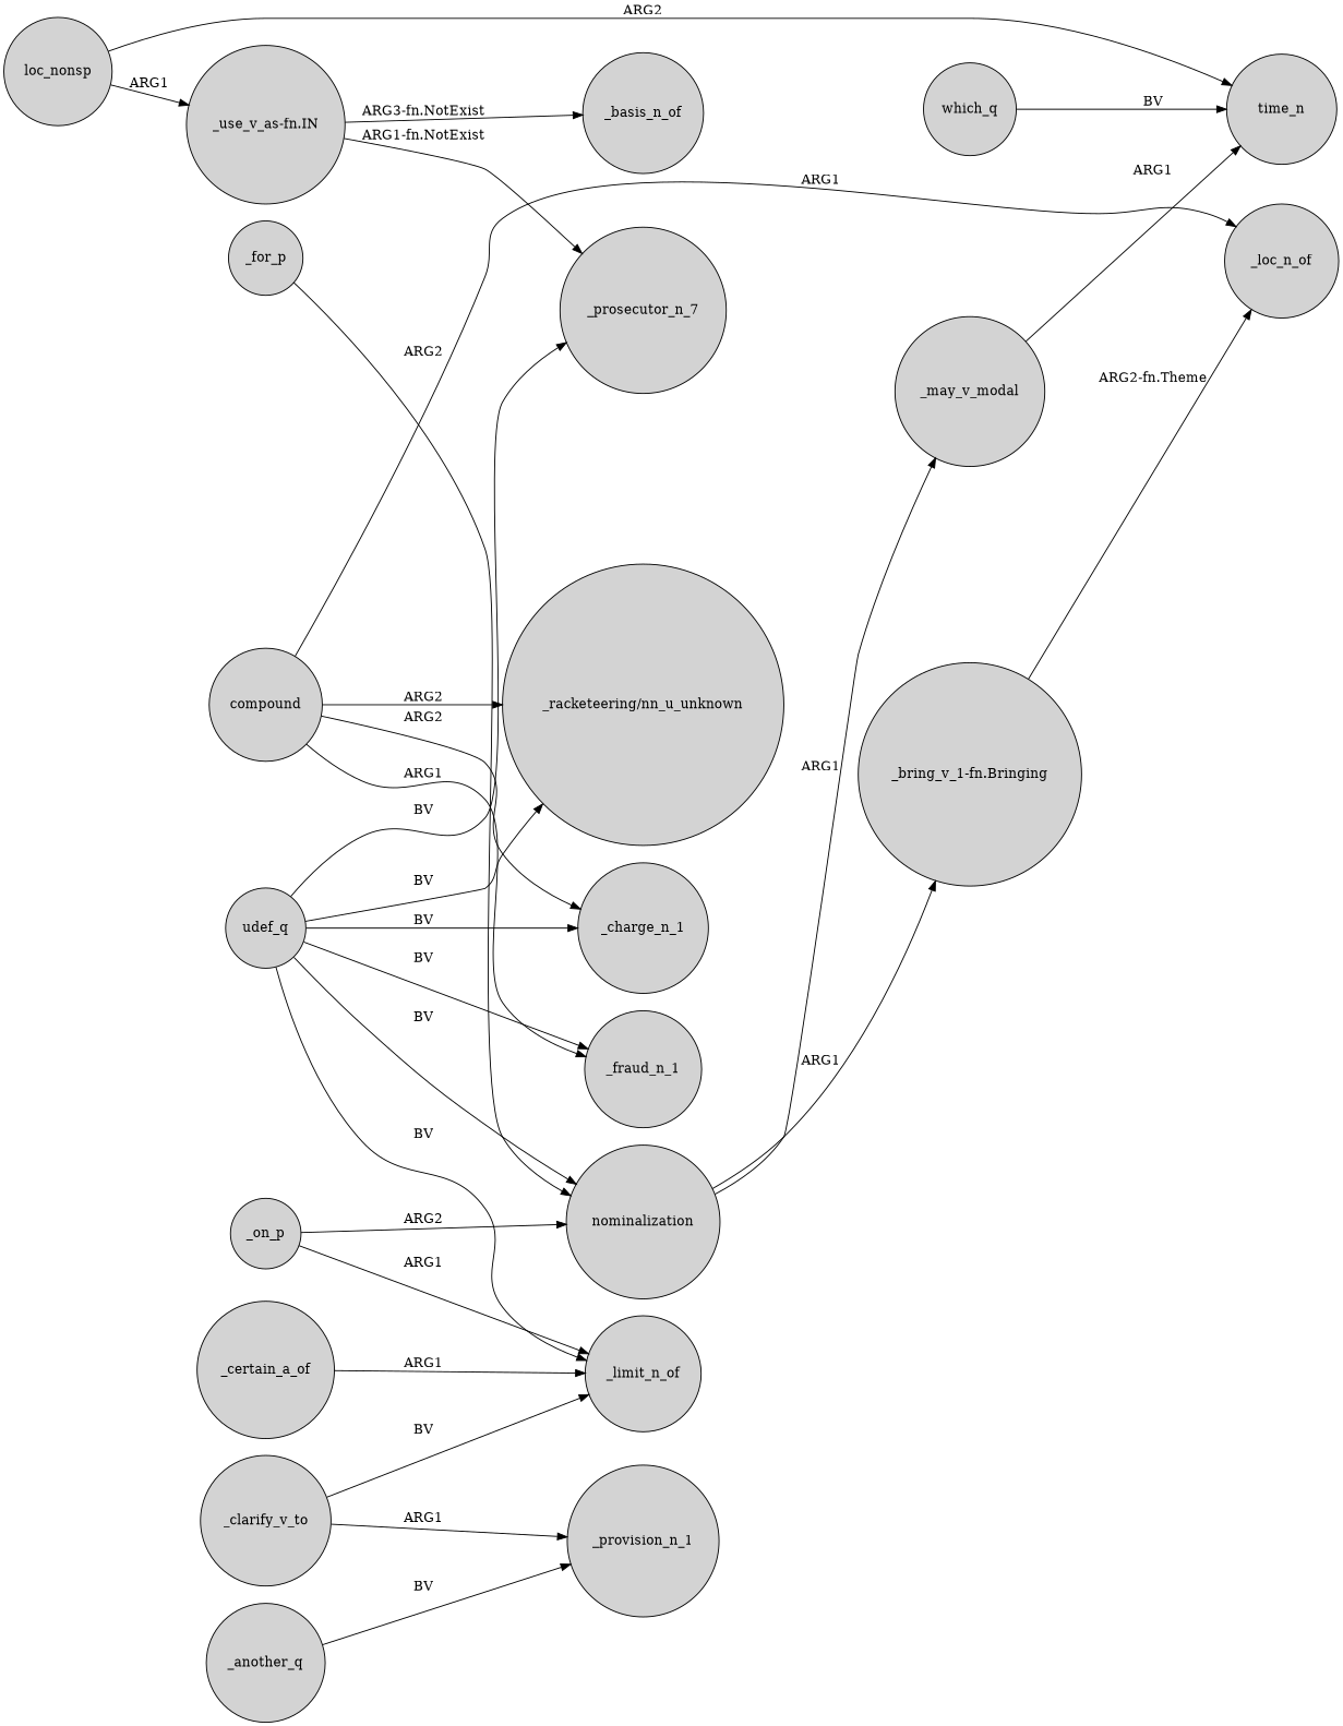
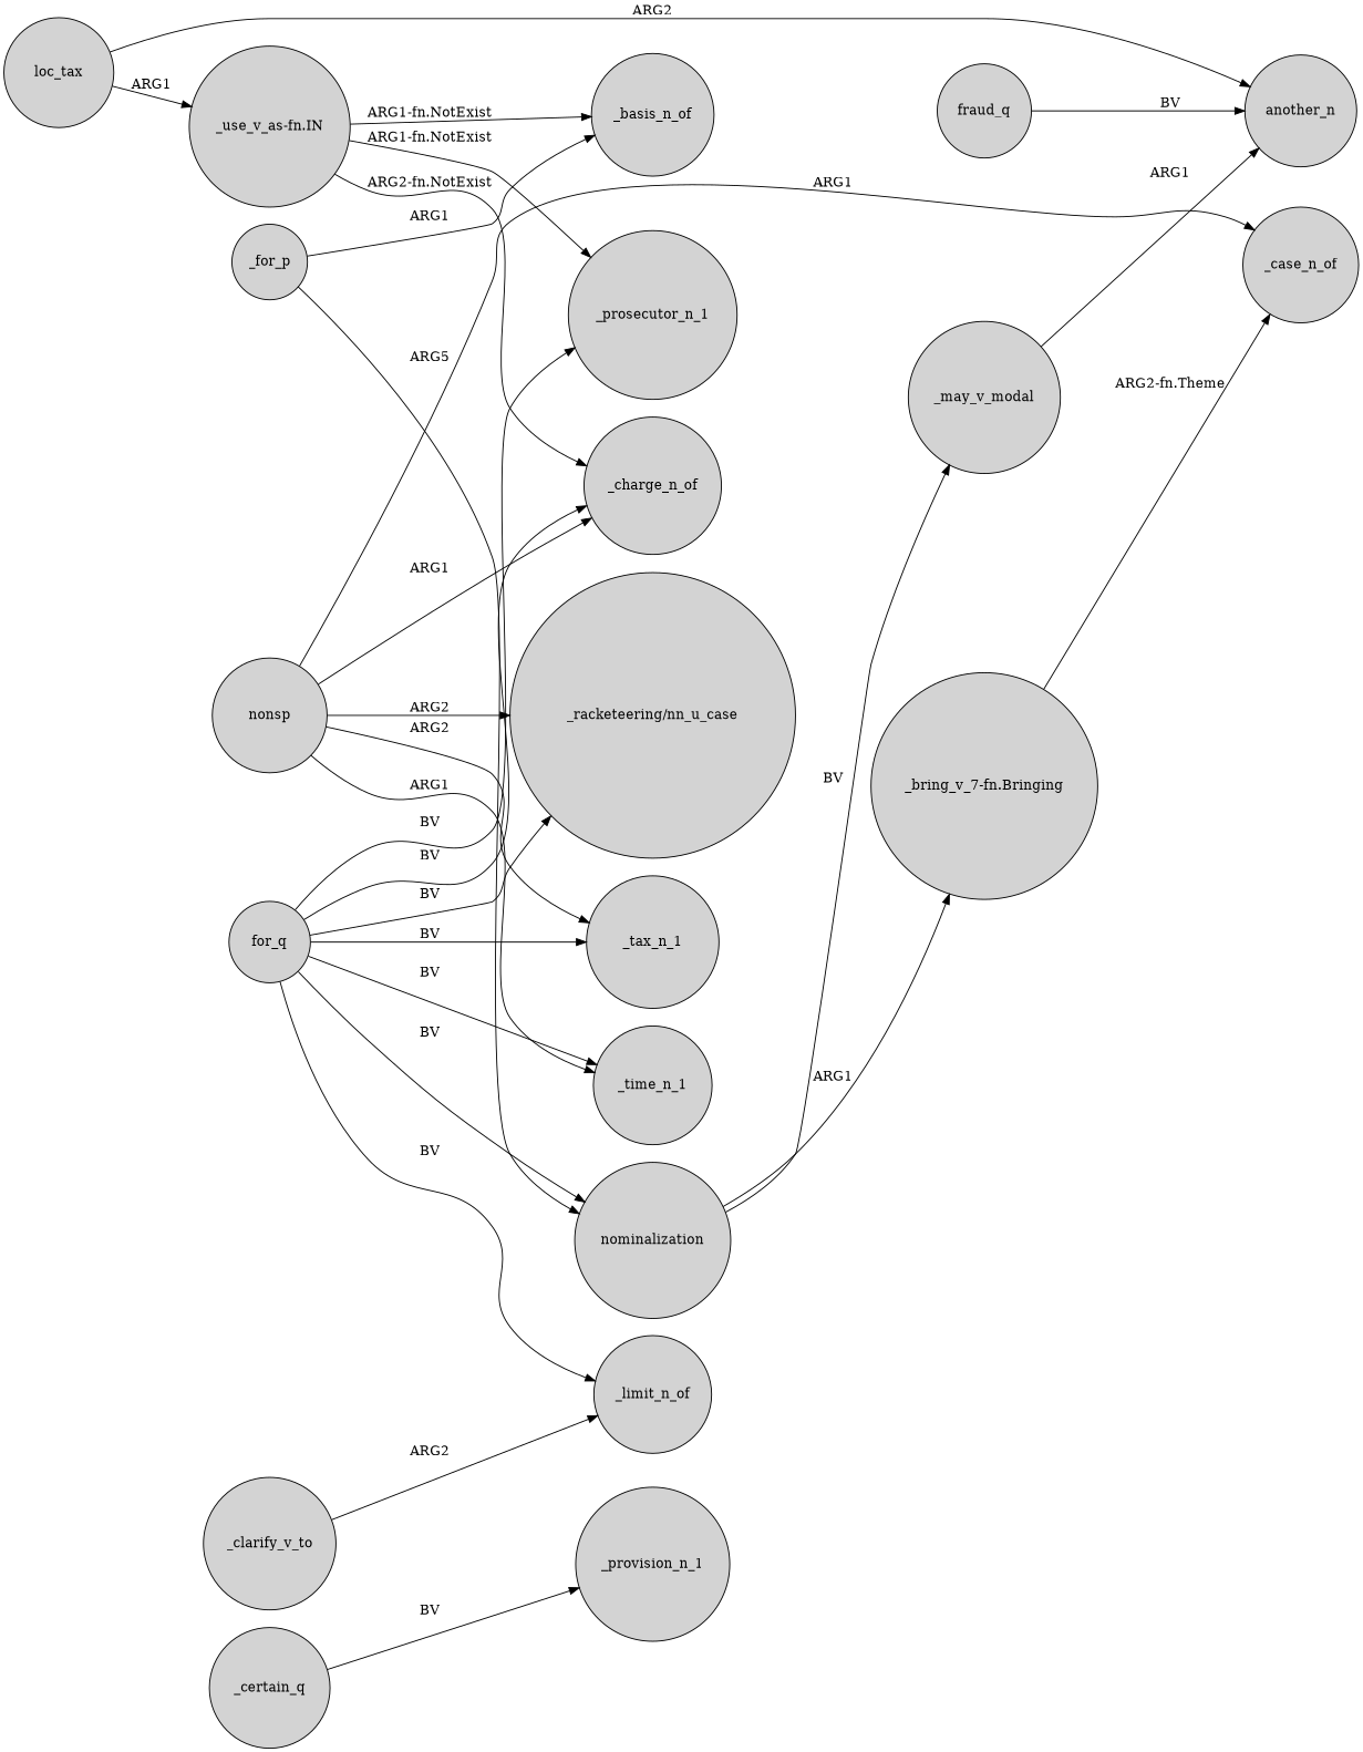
  digraph {
    rankdir=LR
    node [shape=circle style=filled]
    nominalization
    _may_v_modal
-   "_bring_v_1-fn.Bringing"
-   time_n
-   _case_n_of [label=_loc_n_of]
+   "_bring_v_1-fn.Bringing" [label="_bring_v_7-fn.Bringing"]
+   time_n [label=another_n]
+   _case_n_of
    "_use_v_as-fn.IN"
    _basis_n_of
-   _prosecutor_n_1 [label=_prosecutor_n_7]
-   _on_p
+   _charge_n_of
+   _prosecutor_n_1
    _limit_n_of
    _for_p
-   which_q
-   _certain_a_of
-   udef_q
-   _fraud_n_1
-   _tax_n_1 [label=_charge_n_1]
-   "_racketeering/nn_u_unknown"
-   loc_nonsp
-   _another_q
+   which_q [label=fraud_q]
+   udef_q [label=for_q]
+   _fraud_n_1 [label=_time_n_1]
+   _tax_n_1
+   "_racketeering/nn_u_unknown" [label="_racketeering/nn_u_case"]
+   loc_nonsp [label=loc_tax]
+   _another_q [label=_certain_q]
    _provision_n_1
-   compound
+   compound [label=nonsp]
    _clarify_v_to
-   nominalization -> _may_v_modal [label=ARG1]
+   nominalization -> _may_v_modal [label=BV]
    nominalization -> "_bring_v_1-fn.Bringing" [label=ARG1]
    _may_v_modal -> time_n [label=ARG1]
    "_bring_v_1-fn.Bringing" -> _case_n_of [label="ARG2-fn.Theme"]
-   "_use_v_as-fn.IN" -> _basis_n_of [label="ARG3-fn.NotExist"]
+   "_use_v_as-fn.IN" -> _basis_n_of [label="ARG1-fn.NotExist"]
+   "_use_v_as-fn.IN" -> _charge_n_of [label="ARG2-fn.NotExist"]
    "_use_v_as-fn.IN" -> _prosecutor_n_1 [label="ARG1-fn.NotExist"]
-   _on_p -> nominalization [label=ARG2]
-   _on_p -> _limit_n_of [label=ARG1]
-   _for_p -> nominalization [label=ARG2]
+   _for_p -> nominalization [label=ARG5]
+   _for_p -> _basis_n_of [label=ARG1]
    which_q -> time_n [label=BV]
-   _certain_a_of -> _limit_n_of [label=ARG1]
    udef_q -> nominalization [label=BV]
+   udef_q -> _charge_n_of [label=BV]
    udef_q -> _prosecutor_n_1 [label=BV]
    udef_q -> _limit_n_of [label=BV]
    udef_q -> _fraud_n_1 [label=BV]
    udef_q -> _tax_n_1 [label=BV]
    udef_q -> "_racketeering/nn_u_unknown" [label=BV]
    loc_nonsp -> time_n [label=ARG2]
    loc_nonsp -> "_use_v_as-fn.IN" [label=ARG1]
    _another_q -> _provision_n_1 [label=BV]
    compound -> _case_n_of [label=ARG1]
+   compound -> _charge_n_of [label=ARG1]
    compound -> _fraud_n_1 [label=ARG1]
    compound -> _tax_n_1 [label=ARG2]
    compound -> "_racketeering/nn_u_unknown" [label=ARG2]
-   _clarify_v_to -> _limit_n_of [label=BV]
-   _clarify_v_to -> _provision_n_1 [label=ARG1]
+   _clarify_v_to -> _limit_n_of [label=ARG2]
  }
